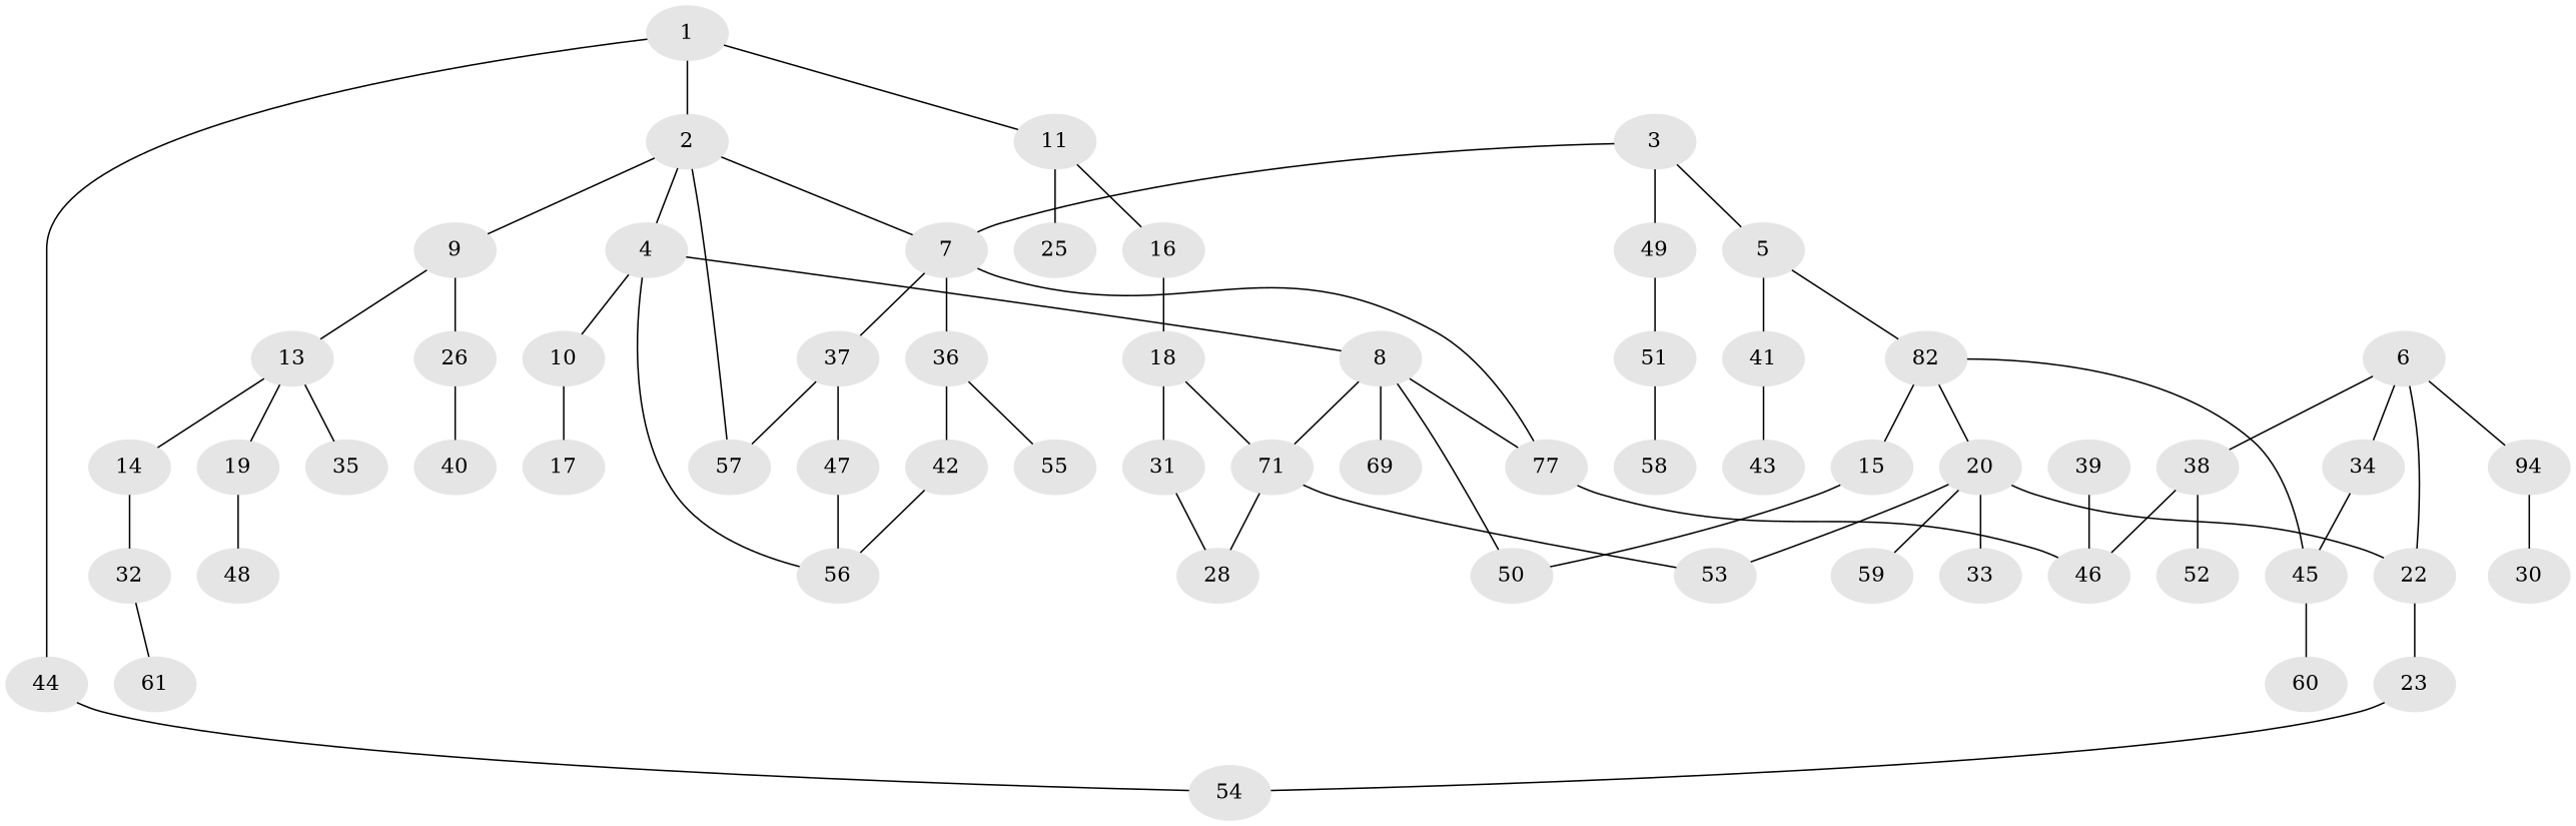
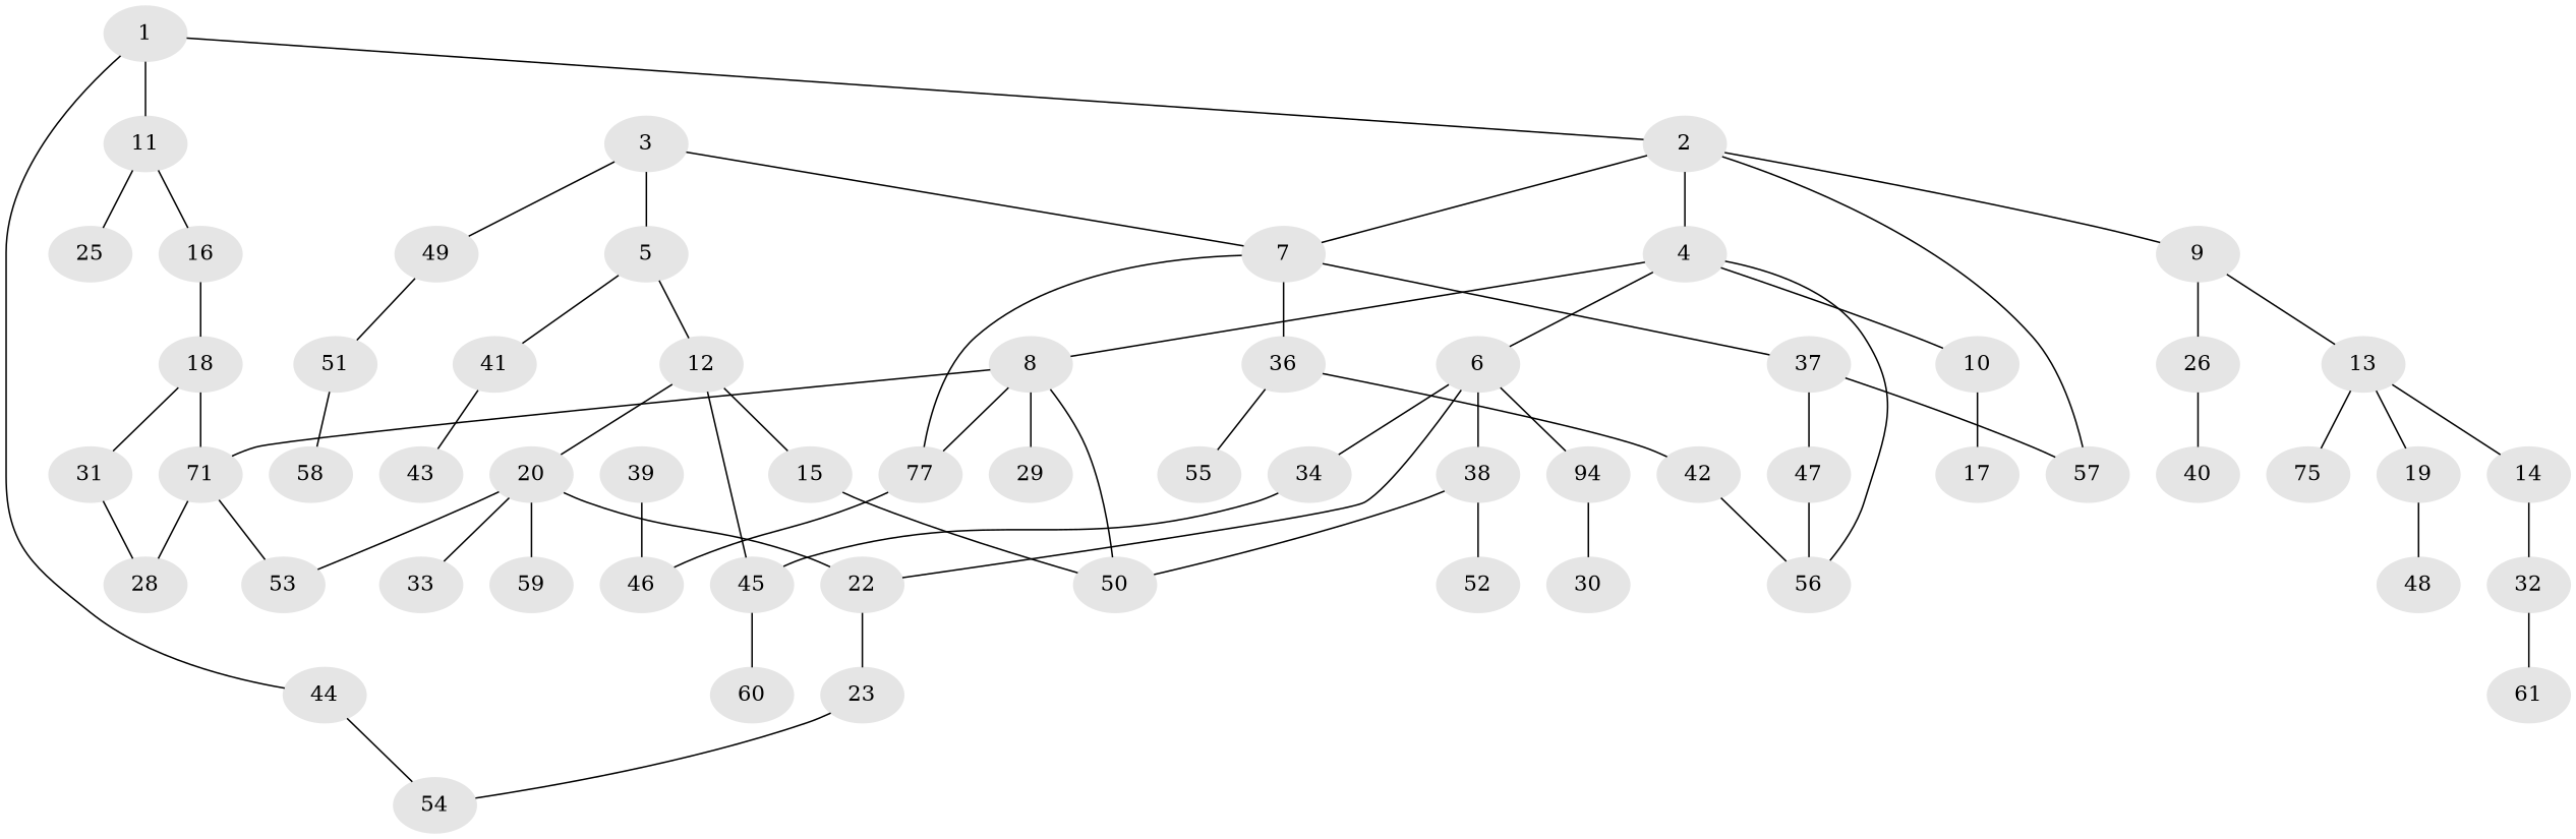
  graph {
    node [color=gray90 style=filled]
    1
    2
    11
    44
    4
    9
    57
    7
    16
    25
    54
    3
    5
    49
    6
    8
    10
    56
    13
    26
-   12 [label=82]
+   12
    41
    n23 [label=77]
    36
    37
    51
    22
    n28 [label=94]
    34
    38
    n31 [label=71]
-   29 [label=69]
+   29
    50
    17
    15
    20
    45
    43
    23
    30
    46
    52
    42
    55
    47
    53
    28
    14
    19
-   35
+   35 [label=75]
    40
    18
    33
    59
    60
    32
    48
    61
    31
    39
    58
    1 -- 2
    1 -- 11
    1 -- 44
    2 -- 4
    2 -- 9
    2 -- 57
    2 -- 7
    11 -- 16
    11 -- 25
    44 -- 54
+   4 -- 6
    4 -- 8
    4 -- 10
    4 -- 56
    9 -- 13
    9 -- 26
    7 -- n23
    7 -- 36
    7 -- 37
    16 -- 18
    3 -- 7
    3 -- 5
    3 -- 49
    5 -- 12
    5 -- 41
    49 -- 51
    6 -- 22
    6 -- n28
    6 -- 34
    6 -- 38
    8 -- n23
    8 -- n31
    8 -- 29
    8 -- 50
    10 -- 17
    13 -- 14
    13 -- 19
    13 -- 35
    26 -- 40
    12 -- 15
    12 -- 20
    12 -- 45
    41 -- 43
    n23 -- 46
    36 -- 42
    36 -- 55
    37 -- 57
    37 -- 47
    51 -- 58
    22 -- 23
    n28 -- 30
    34 -- 45
-   38 -- 46
+   38 -- 50
    38 -- 52
    n31 -- 53
    n31 -- 28
    15 -- 50
    20 -- 22
    20 -- 53
    20 -- 33
    20 -- 59
    45 -- 60
    23 -- 54
    42 -- 56
    47 -- 56
    14 -- 32
    19 -- 48
    18 -- n31
    18 -- 31
    32 -- 61
    31 -- 28
    39 -- 46
  }
